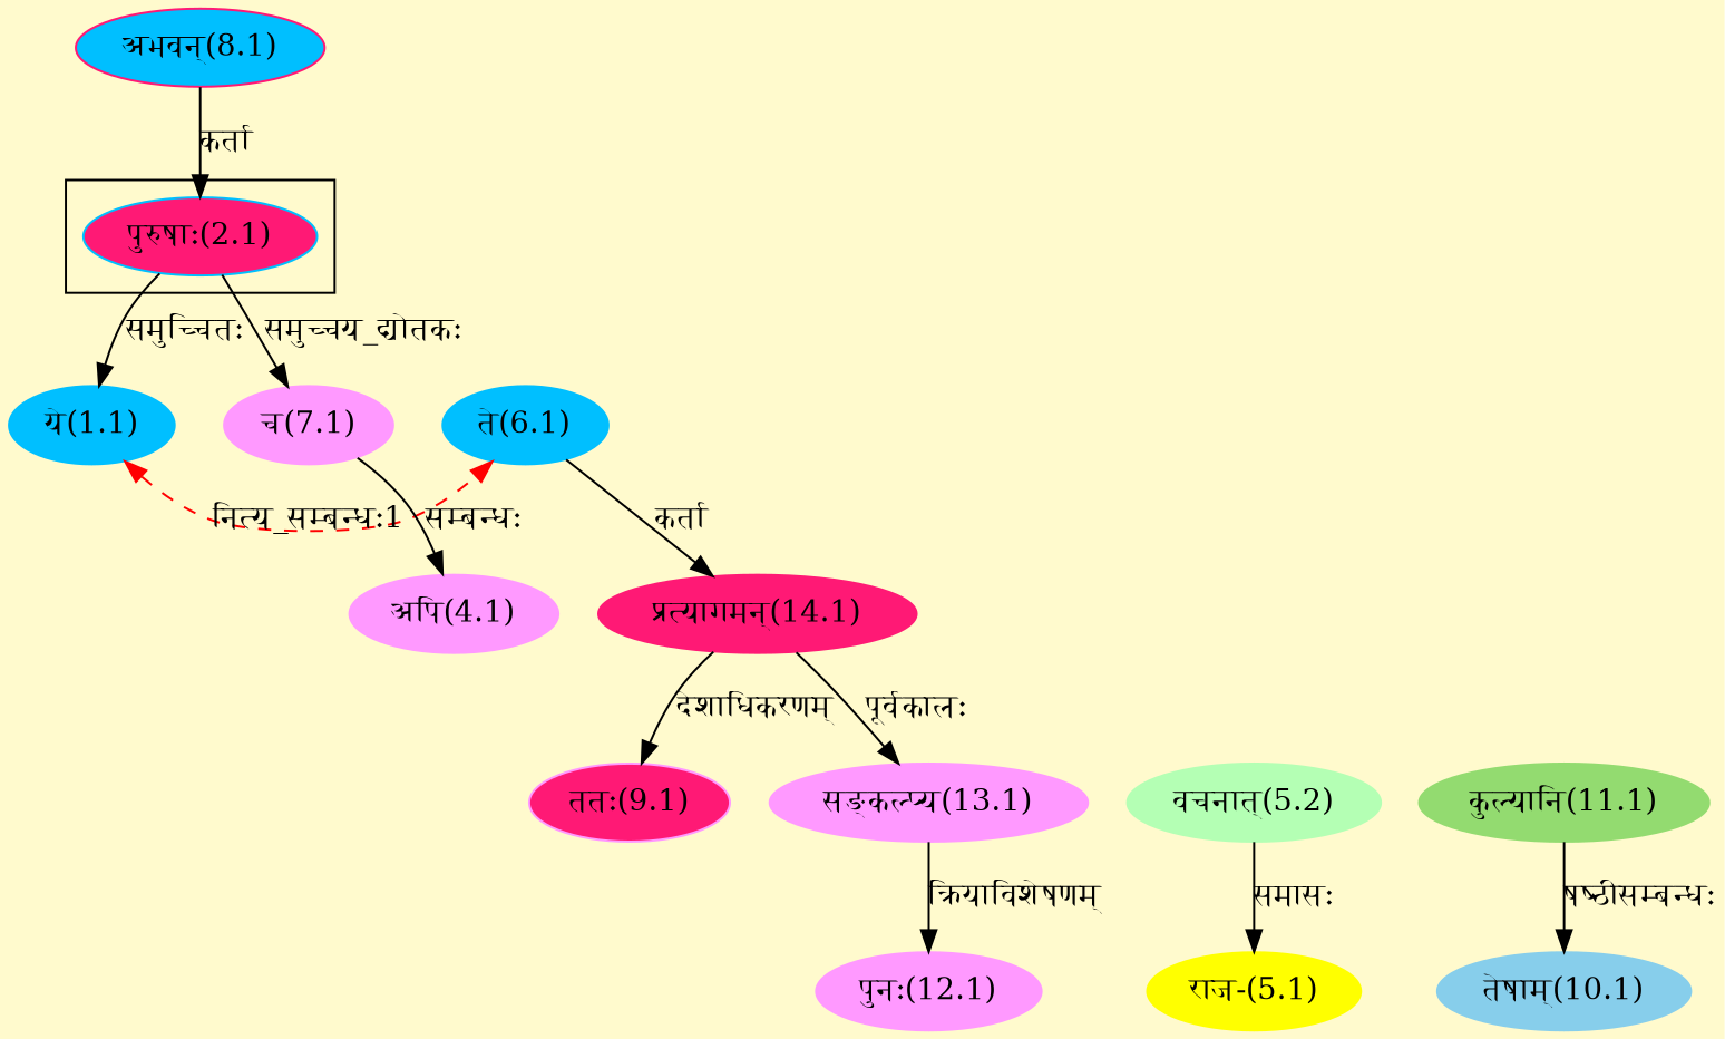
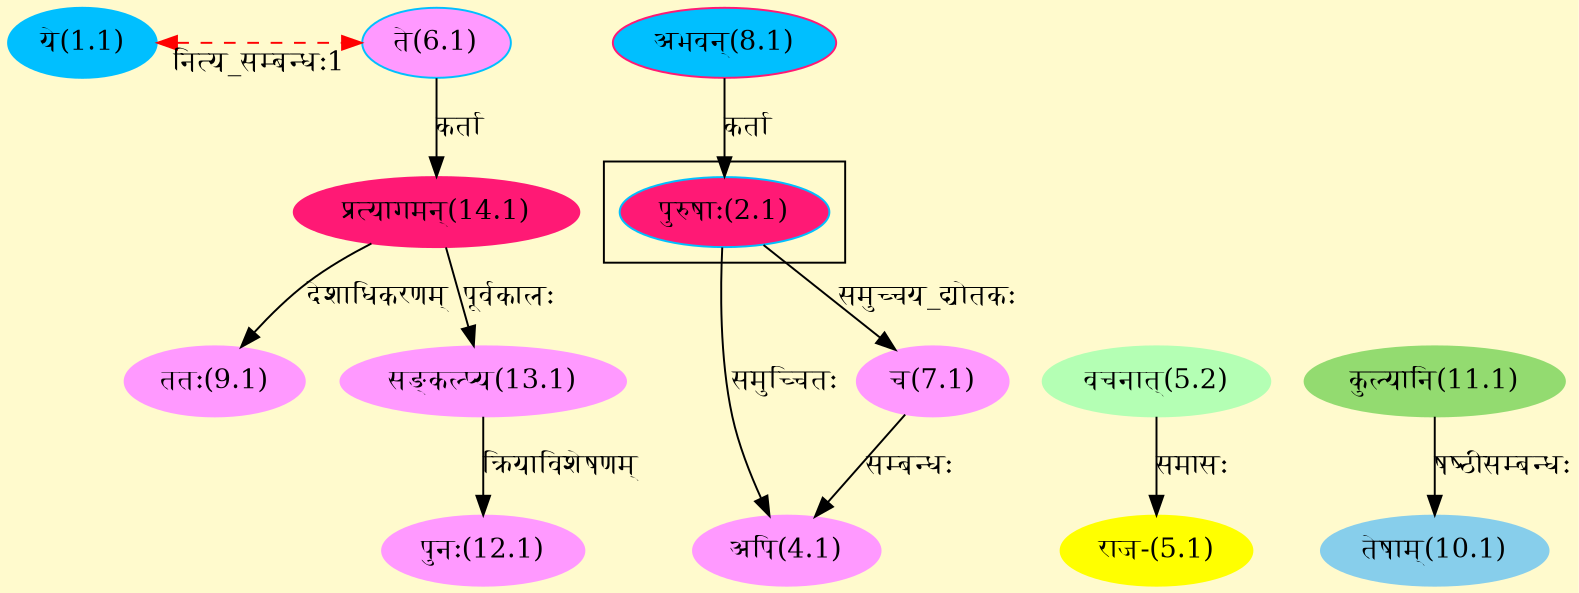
  digraph {
    bgcolor=lemonchiffon1
    compound=true
    rankdir=BT
    node [color="#FF99FF" style=filled]
    edge [dir=back]
    n1 [color="#00BFFF" label="ये(1.1)"]
-   n2 [color="#00BFFF" label="ते(6.1)"]
+   n2 [color="#00BFFF" label="ते(6.1)" fillcolor="#FF99FF"]
    n3 [color="#00BFFF" fillcolor="#FF1975" label="पुरुषाः(2.1)"]
    n4 [color="#FF1975" fillcolor="#00BFFF" label="अभवन्(8.1)"]
    n5 [color="#FF1975" label="प्रत्यागमन्(14.1)"]
    n6 [label="च(7.1)"]
    n7 [label="अपि(4.1)"]
    n8 [color="#FFFF00" label="राज-(5.1)"]
    n9 [color="#B4FFB4" label="वचनात्(5.2)"]
-   n10 [label="ततः(9.1)" fillcolor="#FF1975"]
+   n10 [label="ततः(9.1)"]
    n11 [color="#87CEEB" label="तेषाम्(10.1)"]
    n12 [color="#93DB70" label="कुल्यानि(11.1)"]
    n13 [label="सङ्कल्प्य(13.1)"]
    n14 [label="पुनः(12.1)"]
    subgraph sub_1 {
      rank=same
      n1
      n2
    }
    subgraph cluster_2 {
      n3
    }
    n1 -> n2 [color=red dir=both label="नित्य_सम्बन्धः1" style=dashed]
-   n1 -> n3 [label="समुच्चितः"]
+   n7 -> n3 [label="समुच्चितः"]
    n3 -> n4 [label="कर्ता"]
    n5 -> n2 [label="कर्ता"]
    n6 -> n3 [label="समुच्चय_द्योतकः"]
    n7 -> n6 [label="सम्बन्धः"]
    n8 -> n9 [label="समासः"]
    n10 -> n5 [label="देशाधिकरणम्"]
    n11 -> n12 [label="षष्ठीसम्बन्धः"]
    n13 -> n5 [label="पूर्वकालः"]
    n14 -> n13 [label="क्रियाविशेषणम्"]
  }
